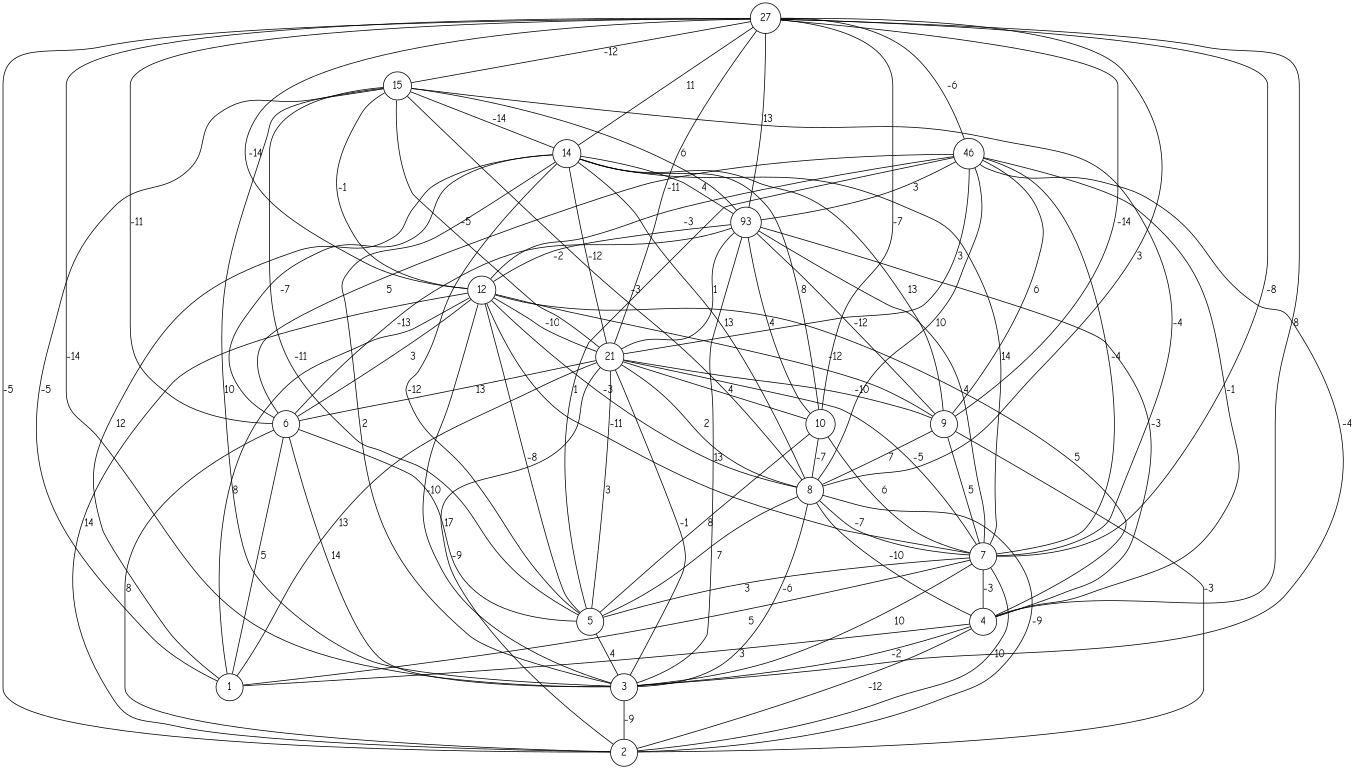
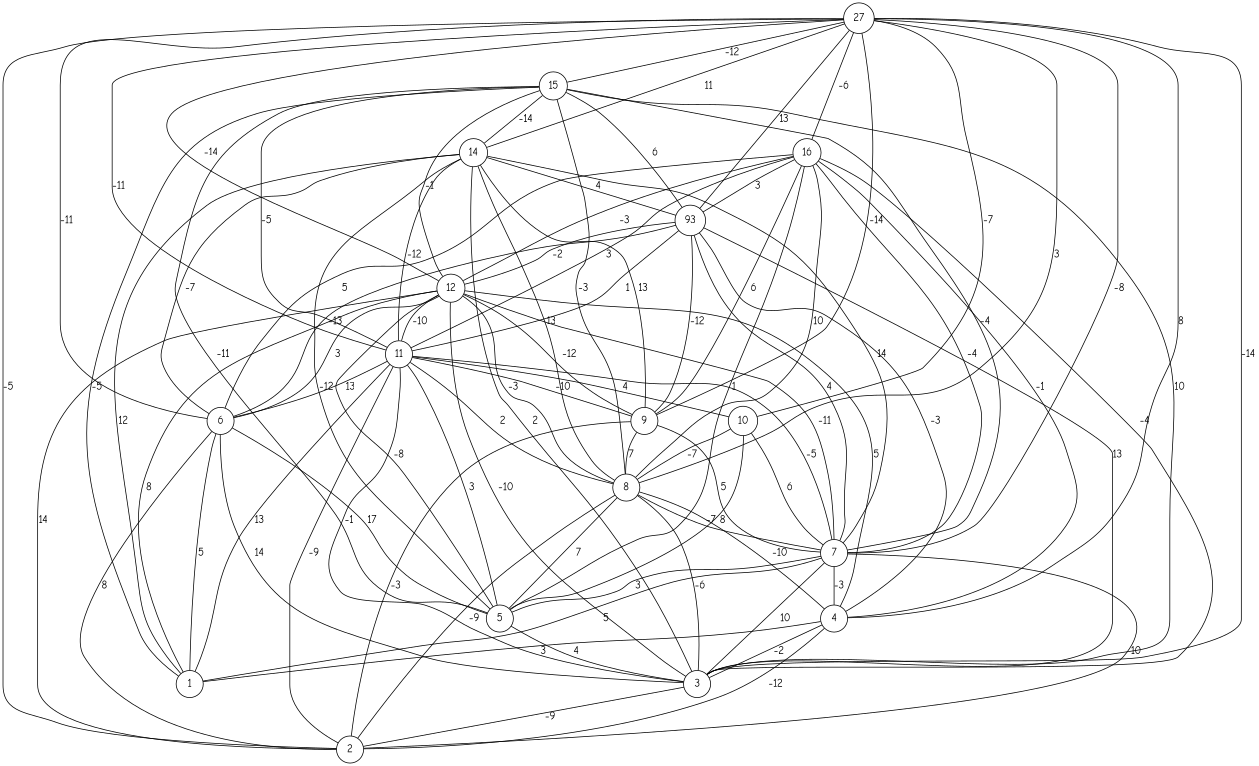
  graph {
    fontname="Comic Neue"
    node [fontname="Comic Neue" shape=circle]
    edge [fontname="Comic Neue"]
    n1 [label=27]
    2
    3
    4
    6
    7
    8
    9
    10
-   11 [label=21]
+   11
    12
    n12 [label=93]
    14
    15
-   16 [label=46]
+   16
    1
    5
    n1 -- 2 [label=-5]
    n1 -- 3 [label=-14]
    n1 -- 4 [label=8]
    n1 -- 6 [label=-11]
    n1 -- 7 [label=-8]
    n1 -- 8 [label=3]
    n1 -- 9 [label=-14]
    n1 -- 10 [label=-7]
    n1 -- 11 [label=-11]
    n1 -- 12 [label=-14]
    n1 -- n12 [label=13]
    n1 -- 14 [label=11]
    n1 -- 15 [label=-12]
    n1 -- 16 [label=-6]
    3 -- 2 [label=-9]
    4 -- 2 [label=-12]
    4 -- 3 [label=-2]
    4 -- 1 [label=3]
    6 -- 2 [label=8]
    6 -- 3 [label=14]
    6 -- 1 [label=5]
    6 -- 5 [label=17]
    7 -- 2 [label=10]
    7 -- 3 [label=10]
    7 -- 4 [label=-3]
    7 -- 1 [label=5]
    7 -- 5 [label=3]
    8 -- 2 [label=-9]
    8 -- 3 [label=-6]
    8 -- 4 [label=-10]
    8 -- 7 [label=-7]
    8 -- 5 [label=7]
    9 -- 2 [label=-3]
    9 -- 7 [label=5]
    9 -- 8 [label=7]
    10 -- 7 [label=6]
    10 -- 8 [label=-7]
    10 -- 5 [label=8]
    11 -- 2 [label=-9]
    11 -- 3 [label=-1]
    11 -- 6 [label=13]
    11 -- 7 [label=-5]
    11 -- 8 [label=2]
    11 -- 9 [label=-10]
    11 -- 10 [label=4]
    11 -- 1 [label=13]
    11 -- 5 [label=3]
    12 -- 2 [label=14]
    12 -- 3 [label=-10]
    12 -- 4 [label=5]
    12 -- 6 [label=3]
    12 -- 7 [label=-11]
    12 -- 8 [label=-3]
    12 -- 9 [label=-12]
    12 -- 11 [label=-10]
    12 -- 1 [label=8]
    12 -- 5 [label=-8]
    n12 -- 3 [label=13]
    n12 -- 4 [label=-3]
    n12 -- 6 [label=-13]
    n12 -- 7 [label=4]
    n12 -- 9 [label=-12]
-   n12 -- 10 [label=4]
    n12 -- 11 [label=1]
    n12 -- 12 [label=-2]
    14 -- 3 [label=2]
    14 -- 6 [label=-7]
    14 -- 7 [label=14]
    14 -- 8 [label=13]
    14 -- 9 [label=13]
-   14 -- 10 [label=8]
    14 -- 11 [label=-12]
    14 -- n12 [label=4]
    14 -- 1 [label=12]
    14 -- 5 [label=-12]
    15 -- 3 [label=10]
    15 -- 7 [label=-4]
    15 -- 8 [label=-3]
    15 -- 11 [label=-5]
    15 -- 12 [label=-1]
    15 -- n12 [label=6]
    15 -- 14 [label=-14]
    15 -- 1 [label=-5]
    15 -- 5 [label=-11]
    16 -- 3 [label=-4]
    16 -- 4 [label=-1]
    16 -- 6 [label=5]
    16 -- 7 [label=-4]
    16 -- 8 [label=10]
    16 -- 9 [label=6]
    16 -- 11 [label=3]
    16 -- 12 [label=-3]
    16 -- n12 [label=3]
    16 -- 5 [label=1]
    5 -- 3 [label=4]
  }
